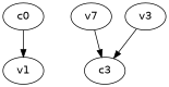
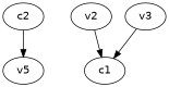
  strict digraph {
    fontname="DejaVu Sans"
    node [fontname="DejaVu Sans"]
    edge [fontname="DejaVu Sans" weight=1]
-   c2 [label=c0]
-   v1
-   v2 [label=v7]
-   c1 [label=c3]
+   c2
+   v1 [label=v5]
+   v2
+   c1
    v3
    c2 -> v1
    v2 -> c1
    v3 -> c1
  }
